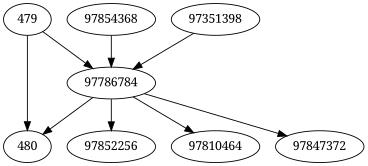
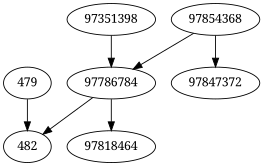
  strict digraph {
    fontname="Noto Serif"
    node [fontname="Noto Serif"]
    edge [fontname="Noto Serif"]
    479
-   480
+   480 [label=482]
    97786784
-   97852256
-   97818464 [label=97810464]
+   97818464
    97847372
    97854368
    n8 [label=97351398]
    479 -> 480
-   479 -> 97786784
    97786784 -> 480
-   97786784 -> 97852256
    97786784 -> 97818464
-   97786784 -> 97847372
+   97854368 -> 97847372
    97854368 -> 97786784
    n8 -> 97786784
  }
